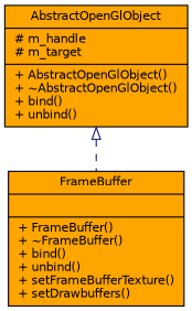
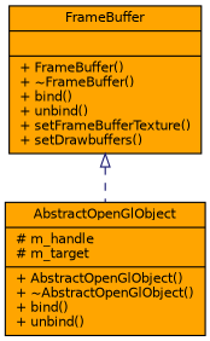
  digraph {
    node [color=black fillcolor=orange fontname=Helvetica fontsize=10 shape=record style=filled]
    n1 [fontcolor=black height=0.2 label="{FrameBuffer\n||+ FrameBuffer()\l+ ~FrameBuffer()\l+ bind()\l+ unbind()\l+ setFrameBufferTexture()\l+ setDrawbuffers()\l}" width=0.4]
    n2 [height=0.2 label="{AbstractOpenGlObject\n|# m_handle\l# m_target\l|+ AbstractOpenGlObject()\l+ ~AbstractOpenGlObject()\l+ bind()\l+ unbind()\l}" width=0.4]
-   n2 -> n1 [arrowtail=onormal color=midnightblue dir=back fontname=Helvetica fontsize=10 labelfontname=Helvetica labelfontsize=10 style=dashed]
+   n1 -> n2 [arrowtail=onormal color=midnightblue dir=back fontname=Helvetica fontsize=10 labelfontname=Helvetica labelfontsize=10 style=dashed]
  }
